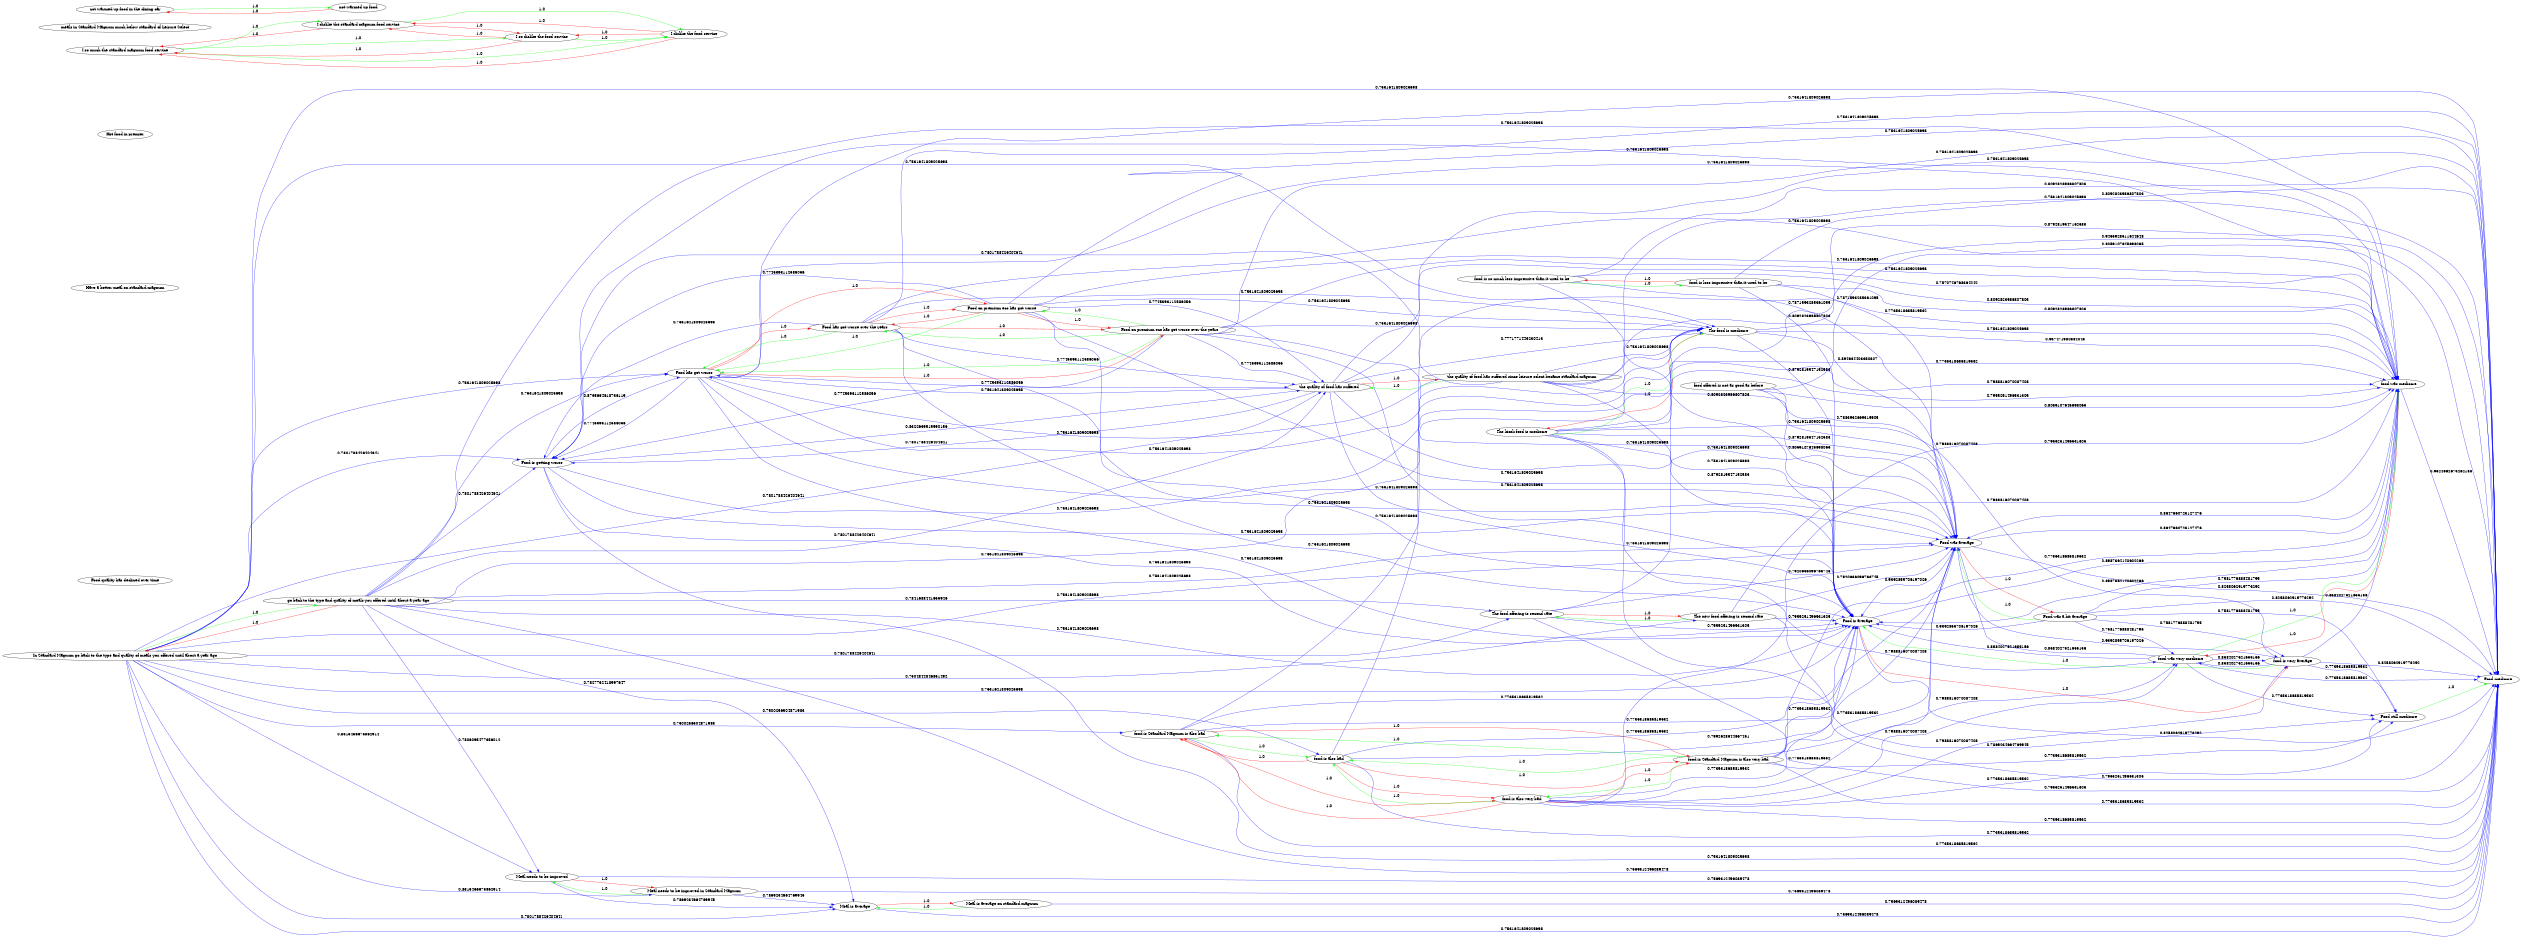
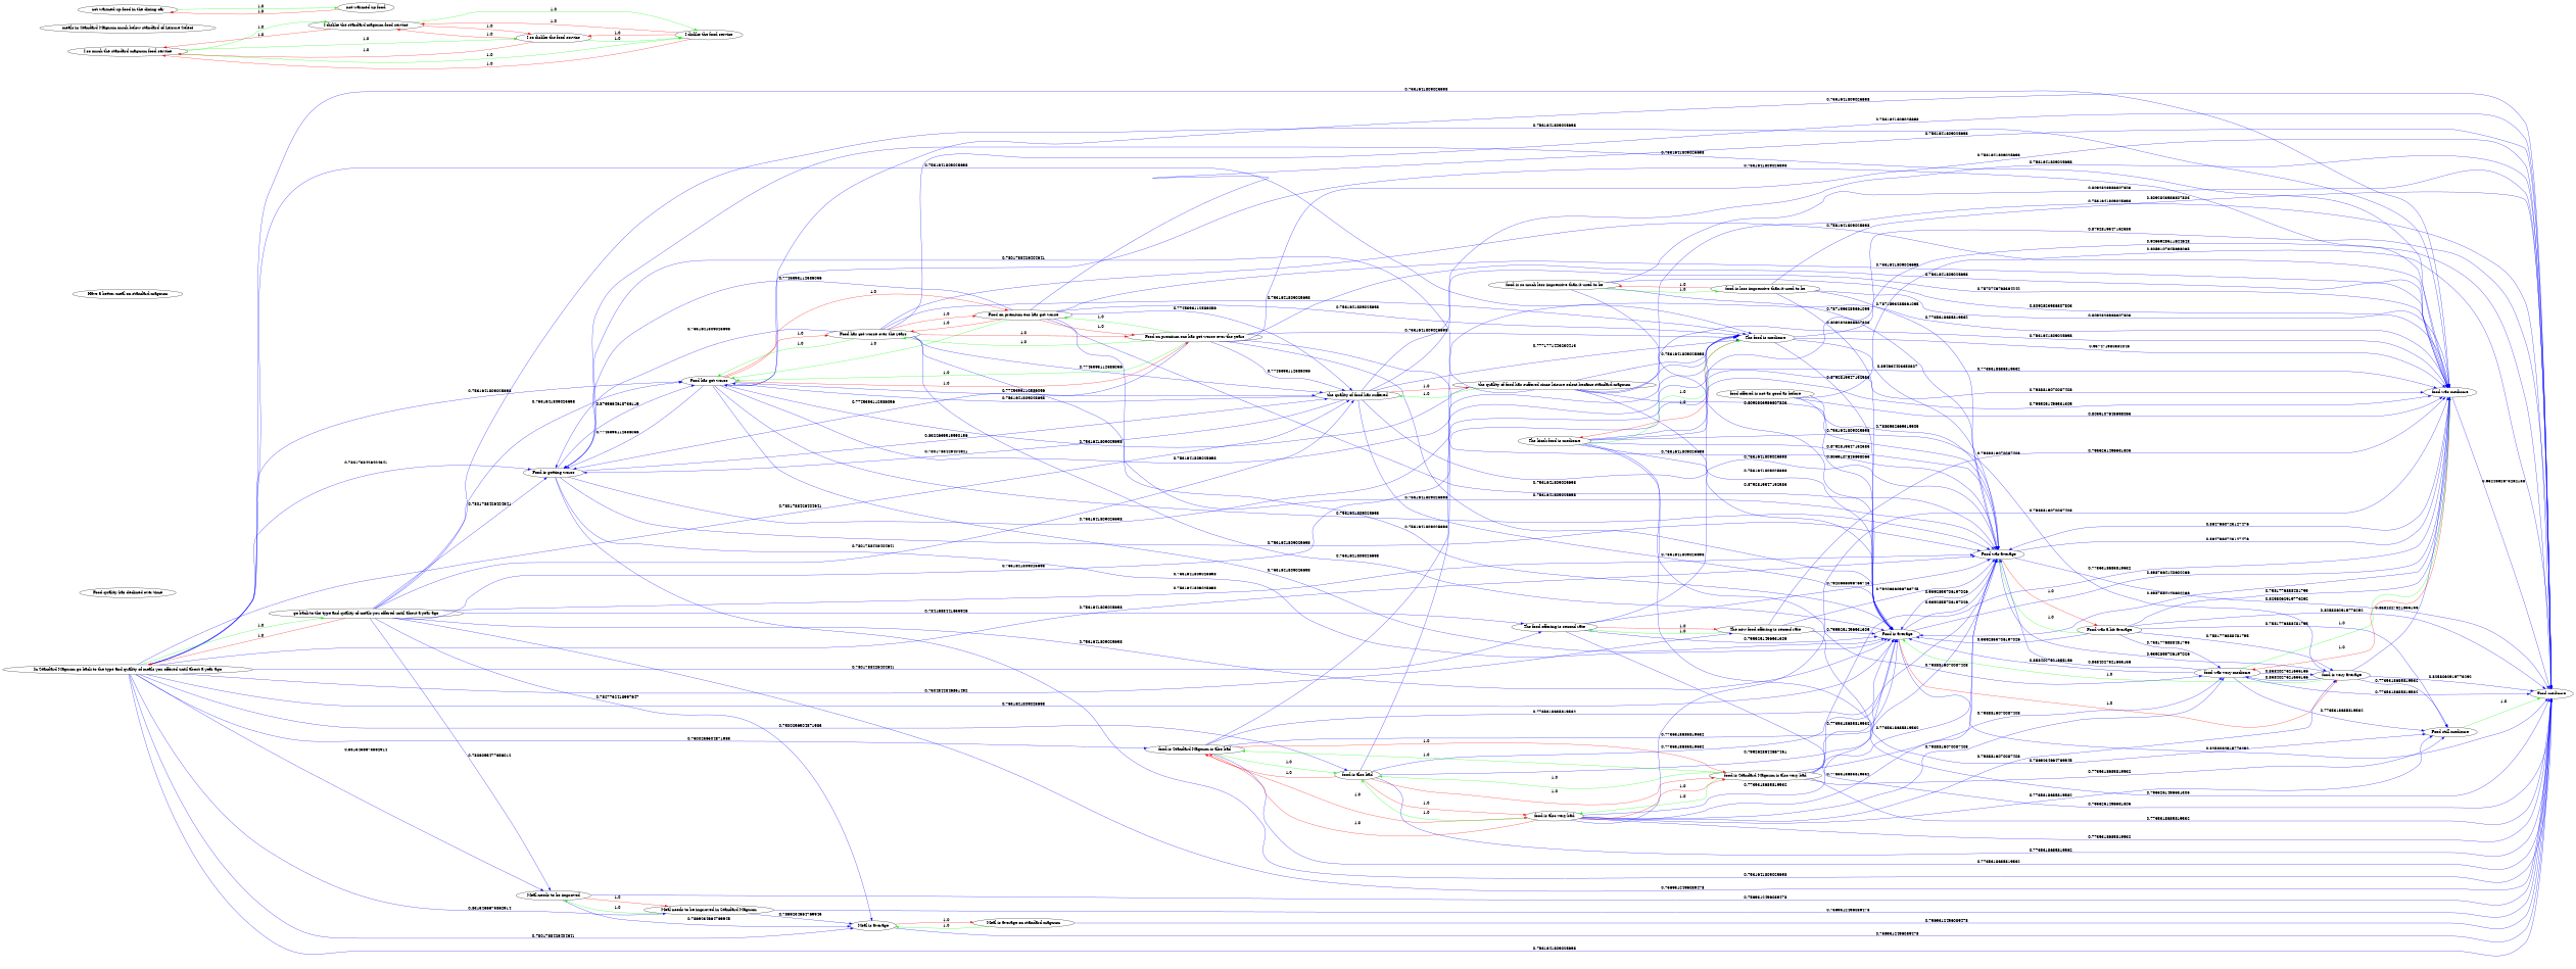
  digraph {
    rankdir=LR
    edge [color=blue]
    "Food still mediocre"
    "Food mediocre"
    "Food quality has declined over time"
    "Food is average"
    "Food was average"
    "food is very average"
    "food was mediocre"
    "Food was a bit average"
    "food was very mediocre"
    "Food is getting worse"
    "Food has got worse"
    "The food is mediocre"
    "the quality of food has suffered"
    "Food on premium eco has got worse over the years"
    "Food on premium eco has got worse"
    "Food has got worse over the years"
    "The kiosk food is mediocre"
    "the quality of food has suffered since leisure select became standard magnum"
    "Have a better meal on standard magnum"
-   "Hot food in premier"
    n21 [label="I so much the standard magnum food service"]
    "I dislike the standard magnum food service"
    "I dislike the food service"
    "I so dislike the food service"
    "In Standard Magnum go back to the type and quality of meals you offered until about a year ago"
    "go back to the type and quality of meals you offered until about a year ago"
    "Meal is average"
    "Meal needs to be improved in Standard Magnum"
    "Meal needs to be improved"
    "The new food offering is second rate"
    "The food offering is second rate"
    "food is Standard Magnum is also bad"
    "food is also bad"
    "Meal is average on standard magnum"
    "food is Standard Magnum is also very bad"
    "food is also very bad"
    "food is so much less impressive than it used to be"
    "food is less impressive than it used to be"
    "food offered is not as good as before"
    "meals in Standard Magnum much below standard of Leisure Select"
    "not warmed up food in the dining car"
    "not warmed up food"
    "Food still mediocre" -> "Food mediocre" [color=green label=1.0]
    "Food is average" -> "Food mediocre" [label=0.8258062919773292]
+   "Food is average" -> "Food was average" [label=0.9392855706197026]
    "Food is average" -> "food is very average" [color=red label=1.0]
    "Food is average" -> "food was mediocre" [label=0.8987364140602266]
    "Food was average" -> "Food mediocre" [label=0.8258062919773292]
    "Food was average" -> "Food is average" [label=0.9392855706197026]
    "Food was average" -> "food was mediocre" [label=0.8647660723127476]
    "Food was average" -> "Food was a bit average" [color=red label=1.0]
    "food is very average" -> "Food still mediocre" [label=0.7735318685819532]
    "food is very average" -> "Food mediocre" [label=0.8258062919773292]
    "food is very average" -> "Food is average" [color=green label=1.0]
    "food is very average" -> "Food was average" [label=0.9392855706197026]
    "food is very average" -> "food was mediocre" [label=0.8584027521655156]
    "food is very average" -> "food was very mediocre" [label=0.8584027521655156]
    "food was mediocre" -> "Food mediocre" [label=0.9524662673262188]
    "food was mediocre" -> "Food is average" [label=0.8987364140602266]
    "food was mediocre" -> "Food was average" [label=0.8647660723127476]
    "food was mediocre" -> "food was very mediocre" [color=red label=1.0]
    "Food was a bit average" -> "Food still mediocre" [label=0.7581776888481795]
    "Food was a bit average" -> "Food mediocre" [label=0.8258062919773292]
    "Food was a bit average" -> "Food is average" [label=0.9392855706197026]
    "Food was a bit average" -> "Food was average" [color=green label=1.0]
    "Food was a bit average" -> "food is very average" [label=0.7581776888481795]
    "Food was a bit average" -> "food was mediocre" [label=0.7581776888481795]
    "Food was a bit average" -> "food was very mediocre" [label=0.7581776888481795]
    "food was very mediocre" -> "Food still mediocre" [label=0.7735318685819532]
    "food was very mediocre" -> "Food mediocre" [label=0.7735318685819532]
    "food was very mediocre" -> "Food is average" [label=0.8584027521655156]
    "food was very mediocre" -> "Food was average" [label=0.8584027521655156]
    "food was very mediocre" -> "food is very average" [label=0.8584027521655156]
    "food was very mediocre" -> "food was mediocre" [color=green label=1.0]
    "Food is getting worse" -> "Food mediocre" [label=0.7531641809025698]
    "Food is getting worse" -> "Food is average" [label=0.7531641809025698]
    "Food is getting worse" -> "Food was average" [label=0.7531641809025698]
    "Food is getting worse" -> "food was mediocre" [label=0.7531641809025698]
    "Food is getting worse" -> "Food has got worse" [label=0.8735664618736119]
    "Food is getting worse" -> "The food is mediocre" [label=0.7531641809025698]
    "Food is getting worse" -> "the quality of food has suffered" [label=0.8322639519590156]
    "Food has got worse" -> "Food mediocre" [label=0.7531641809025698]
    "Food has got worse" -> "Food is average" [label=0.7531641809025698]
    "Food has got worse" -> "Food was average" [label=0.7531641809025698]
    "Food has got worse" -> "food was mediocre" [label=0.7531641809025698]
    "Food has got worse" -> "Food is getting worse" [label=0.7745393112586056]
    "Food has got worse" -> "The food is mediocre" [label=0.7531641809025698]
    "Food has got worse" -> "the quality of food has suffered" [label=0.7745393112586056]
    "Food has got worse" -> "Food on premium eco has got worse over the years" [color=red label=1.0]
    "Food has got worse" -> "Food on premium eco has got worse" [color=red label=1.0]
    "Food has got worse" -> "Food has got worse over the years" [color=red label=1.0]
    "The food is mediocre" -> "Food mediocre" [label=0.9455928511644648]
    "The food is mediocre" -> "Food is average" [label=0.8792819547152583]
    "The food is mediocre" -> "Food was average" [label=0.894634403350307]
    "The food is mediocre" -> "food was mediocre" [label=0.937471980884045]
    "The food is mediocre" -> "The kiosk food is mediocre" [color=red label=1.0]
    "the quality of food has suffered" -> "Food mediocre" [label=0.7531641809025698]
    "the quality of food has suffered" -> "Food is average" [label=0.7531641809025698]
    "the quality of food has suffered" -> "Food was average" [label=0.7531641809025698]
    "the quality of food has suffered" -> "food was mediocre" [label=0.7570746768364242]
    "the quality of food has suffered" -> "Food is getting worse" [label=0.7801788426404641]
    "the quality of food has suffered" -> "Food has got worse" [label=0.7531641809025698]
    "the quality of food has suffered" -> "The food is mediocre" [label=0.7771771443230413]
    "the quality of food has suffered" -> "the quality of food has suffered since leisure select became standard magnum" [color=red label=1.0]
    "Food on premium eco has got worse over the years" -> "Food mediocre" [label=0.7531641809025698]
    "Food on premium eco has got worse over the years" -> "Food is average" [label=0.7531641809025698]
    "Food on premium eco has got worse over the years" -> "Food was average" [label=0.7531641809025698]
    "Food on premium eco has got worse over the years" -> "food was mediocre" [label=0.7531641809025698]
    "Food on premium eco has got worse over the years" -> "Food is getting worse" [label=0.7745393112586056]
    "Food on premium eco has got worse over the years" -> "Food has got worse" [color=green label=1.0]
    "Food on premium eco has got worse over the years" -> "The food is mediocre" [label=0.7531641809025698]
    "Food on premium eco has got worse over the years" -> "the quality of food has suffered" [label=0.7745393112586056]
    "Food on premium eco has got worse over the years" -> "Food on premium eco has got worse" [color=green label=1.0]
    "Food on premium eco has got worse over the years" -> "Food has got worse over the years" [color=green label=1.0]
    "Food on premium eco has got worse" -> "Food mediocre" [label=0.7531641809025698]
    "Food on premium eco has got worse" -> "Food is average" [label=0.7531641809025698]
    "Food on premium eco has got worse" -> "Food was average" [label=0.7531641809025698]
    "Food on premium eco has got worse" -> "food was mediocre" [label=0.7531641809025698]
    "Food on premium eco has got worse" -> "Food is getting worse" [label=0.7745393112586056]
    "Food on premium eco has got worse" -> "Food has got worse" [color=green label=1.0]
    "Food on premium eco has got worse" -> "The food is mediocre" [label=0.7531641809025698]
    "Food on premium eco has got worse" -> "the quality of food has suffered" [label=0.7745393112586056]
    "Food on premium eco has got worse" -> "Food on premium eco has got worse over the years" [color=red label=1.0]
    "Food on premium eco has got worse" -> "Food has got worse over the years" [color=red label=1.0]
    "Food has got worse over the years" -> "Food mediocre" [label=0.7531641809025698]
    "Food has got worse over the years" -> "Food is average" [label=0.7531641809025698]
    "Food has got worse over the years" -> "Food was average" [label=0.7531641809025698]
    "Food has got worse over the years" -> "food was mediocre" [label=0.7531641809025698]
    "Food has got worse over the years" -> "Food is getting worse" [label=0.7531641809025698]
    "Food has got worse over the years" -> "Food has got worse" [color=green label=1.0]
    "Food has got worse over the years" -> "The food is mediocre" [label=0.7531641809025698]
    "Food has got worse over the years" -> "the quality of food has suffered" [label=0.7745393112586056]
    "Food has got worse over the years" -> "Food on premium eco has got worse over the years" [color=red label=1.0]
    "Food has got worse over the years" -> "Food on premium eco has got worse" [color=red label=1.0]
    "The kiosk food is mediocre" -> "Food still mediocre" [label=0.7869234664769945]
    "The kiosk food is mediocre" -> "Food mediocre" [label=0.8792819547152583]
    "The kiosk food is mediocre" -> "Food is average" [label=0.8792819547152583]
    "The kiosk food is mediocre" -> "Food was average" [label=0.8792819547152583]
    "The kiosk food is mediocre" -> "food is very average" [label=0.7988816070087408]
    "The kiosk food is mediocre" -> "food was mediocre" [label=0.7988816070087408]
    "The kiosk food is mediocre" -> "food was very mediocre" [label=0.7988816070087408]
    "The kiosk food is mediocre" -> "The food is mediocre" [color=green label=1.0]
    "the quality of food has suffered since leisure select became standard magnum" -> "Food mediocre" [label=0.7531641809025698]
    "the quality of food has suffered since leisure select became standard magnum" -> "Food is average" [label=0.7531641809025698]
    "the quality of food has suffered since leisure select became standard magnum" -> "Food was average" [label=0.7531641809025698]
    "the quality of food has suffered since leisure select became standard magnum" -> "food was mediocre" [label=0.7531641809025698]
    "the quality of food has suffered since leisure select became standard magnum" -> "Food is getting worse" [label=0.7801788426404641]
    "the quality of food has suffered since leisure select became standard magnum" -> "Food has got worse" [label=0.7531641809025698]
    "the quality of food has suffered since leisure select became standard magnum" -> "The food is mediocre" [label=0.7531641809025698]
    "the quality of food has suffered since leisure select became standard magnum" -> "the quality of food has suffered" [color=green label=1.0]
    n21 -> "I dislike the standard magnum food service" [color=green label=1.0]
    n21 -> "I dislike the food service" [color=green label=1.0]
    n21 -> "I so dislike the food service" [color=green label=1.0]
    "I dislike the standard magnum food service" -> n21 [color=red label=1.0]
    "I dislike the standard magnum food service" -> "I dislike the food service" [color=green label=1.0]
    "I dislike the standard magnum food service" -> "I so dislike the food service" [color=red label=1.0]
    "I dislike the food service" -> n21 [color=red label=1.0]
    "I dislike the food service" -> "I dislike the standard magnum food service" [color=red label=1.0]
    "I dislike the food service" -> "I so dislike the food service" [color=red label=1.0]
    "I so dislike the food service" -> n21 [color=red label=1.0]
    "I so dislike the food service" -> "I dislike the standard magnum food service" [color=red label=1.0]
    "I so dislike the food service" -> "I dislike the food service" [color=green label=1.0]
    "In Standard Magnum go back to the type and quality of meals you offered until about a year ago" -> "Food mediocre" [label=0.7531641809025698]
    "In Standard Magnum go back to the type and quality of meals you offered until about a year ago" -> "Food is average" [label=0.7531641809025698]
    "In Standard Magnum go back to the type and quality of meals you offered until about a year ago" -> "Food was average" [label=0.7531641809025698]
    "In Standard Magnum go back to the type and quality of meals you offered until about a year ago" -> "food was mediocre" [label=0.7531641809025698]
    "In Standard Magnum go back to the type and quality of meals you offered until about a year ago" -> "Food is getting worse" [label=0.7801788426404641]
    "In Standard Magnum go back to the type and quality of meals you offered until about a year ago" -> "Food has got worse" [label=0.7531641809025698]
    "In Standard Magnum go back to the type and quality of meals you offered until about a year ago" -> "The food is mediocre" [label=0.7531641809025698]
    "In Standard Magnum go back to the type and quality of meals you offered until about a year ago" -> "the quality of food has suffered" [label=0.7801788426404641]
    "In Standard Magnum go back to the type and quality of meals you offered until about a year ago" -> "go back to the type and quality of meals you offered until about a year ago" [color=green label=1.0]
    "In Standard Magnum go back to the type and quality of meals you offered until about a year ago" -> "Meal is average" [label=0.7801788426404641]
    "In Standard Magnum go back to the type and quality of meals you offered until about a year ago" -> "Meal needs to be improved in Standard Magnum" [label=0.8315456675862914]
    "In Standard Magnum go back to the type and quality of meals you offered until about a year ago" -> "Meal needs to be improved" [label=0.8315456675862914]
    "In Standard Magnum go back to the type and quality of meals you offered until about a year ago" -> "The new food offering is second rate" [label=0.7504844846851492]
    "In Standard Magnum go back to the type and quality of meals you offered until about a year ago" -> "The food offering is second rate" [label=0.7801788426404641]
    "In Standard Magnum go back to the type and quality of meals you offered until about a year ago" -> "food is Standard Magnum is also bad" [label=0.7500256504871983]
    "In Standard Magnum go back to the type and quality of meals you offered until about a year ago" -> "food is also bad" [label=0.7500256504871983]
    "go back to the type and quality of meals you offered until about a year ago" -> "Food mediocre" [label=0.7569312496089478]
    "go back to the type and quality of meals you offered until about a year ago" -> "Food is average" [label=0.7531641809025698]
    "go back to the type and quality of meals you offered until about a year ago" -> "Food was average" [label=0.7531641809025698]
    "go back to the type and quality of meals you offered until about a year ago" -> "food was mediocre" [label=0.7531641809025698]
    "go back to the type and quality of meals you offered until about a year ago" -> "Food is getting worse" [label=0.7801788426404641]
    "go back to the type and quality of meals you offered until about a year ago" -> "Food has got worse" [label=0.7531641809025698]
    "go back to the type and quality of meals you offered until about a year ago" -> "The food is mediocre" [label=0.7531641809025698]
    "go back to the type and quality of meals you offered until about a year ago" -> "the quality of food has suffered" [label=0.7801788426404641]
    "go back to the type and quality of meals you offered until about a year ago" -> "In Standard Magnum go back to the type and quality of meals you offered until about a year ago" [color=red label=1.0]
    "go back to the type and quality of meals you offered until about a year ago" -> "Meal is average" [label=0.7827732418997647]
    "go back to the type and quality of meals you offered until about a year ago" -> "Meal needs to be improved" [label=0.7806095477356012]
    "go back to the type and quality of meals you offered until about a year ago" -> "The food offering is second rate" [label=0.7841688441655946]
    "Meal is average" -> "Food mediocre" [label=0.7569312496089478]
    "Meal is average" -> "Meal is average on standard magnum" [color=red label=1.0]
    "Meal needs to be improved in Standard Magnum" -> "Food mediocre" [label=0.7569312496089478]
    "Meal needs to be improved in Standard Magnum" -> "Meal is average" [label=0.7869234664769945]
    "Meal needs to be improved in Standard Magnum" -> "Meal needs to be improved" [color=green label=1.0]
    "Meal needs to be improved" -> "Food mediocre" [label=0.7569312496089478]
    "Meal needs to be improved" -> "Meal is average" [label=0.7869234664769945]
    "Meal needs to be improved" -> "Meal needs to be improved in Standard Magnum" [color=red label=1.0]
    "The new food offering is second rate" -> "Food mediocre" [label=0.7955251496531305]
    "The new food offering is second rate" -> "Food is average" [label=0.7955251496531305]
    "The new food offering is second rate" -> "Food was average" [label=0.7920636096763745]
    "The new food offering is second rate" -> "food was mediocre" [label=0.7955251496531305]
    "The new food offering is second rate" -> "The food offering is second rate" [color=green label=1.0]
    "The food offering is second rate" -> "Food mediocre" [label=0.7955251496531305]
    "The food offering is second rate" -> "Food is average" [label=0.7955251496531305]
    "The food offering is second rate" -> "Food was average" [label=0.7920636096763745]
    "The food offering is second rate" -> "food was mediocre" [label=0.7955251496531305]
    "The food offering is second rate" -> "The new food offering is second rate" [color=red label=1.0]
    "food is Standard Magnum is also bad" -> "Food mediocre" [label=0.7735318685819532]
    "food is Standard Magnum is also bad" -> "Food is average" [label=0.7735318685819532]
    "food is Standard Magnum is also bad" -> "Food was average" [label=0.7735318685819532]
    "food is Standard Magnum is also bad" -> "food was mediocre" [label=0.7735318685819532]
    "food is Standard Magnum is also bad" -> "food is also bad" [color=green label=1.0]
    "food is Standard Magnum is also bad" -> "food is Standard Magnum is also very bad" [color=red label=1.0]
    "food is Standard Magnum is also bad" -> "food is also very bad" [color=red label=1.0]
    "food is also bad" -> "Food mediocre" [label=0.7735318685819532]
    "food is also bad" -> "Food is average" [label=0.7735318685819532]
    "food is also bad" -> "Food was average" [label=0.7992628644667451]
    "food is also bad" -> "food was mediocre" [label=0.7735318685819532]
    "food is also bad" -> "food is Standard Magnum is also bad" [color=red label=1.0]
    "food is also bad" -> "food is Standard Magnum is also very bad" [color=red label=1.0]
    "food is also bad" -> "food is also very bad" [color=red label=1.0]
    "Meal is average on standard magnum" -> "Food mediocre" [label=0.7569312496089478]
    "Meal is average on standard magnum" -> "Meal is average" [color=green label=1.0]
    "food is Standard Magnum is also very bad" -> "Food still mediocre" [label=0.7735318685819532]
    "food is Standard Magnum is also very bad" -> "Food mediocre" [label=0.7735318685819532]
    "food is Standard Magnum is also very bad" -> "Food is average" [label=0.7735318685819532]
    "food is Standard Magnum is also very bad" -> "Food was average" [label=0.7735318685819532]
    "food is Standard Magnum is also very bad" -> "food was mediocre" [label=0.7735318685819532]
    "food is Standard Magnum is also very bad" -> "food was very mediocre" [label=0.7988816070087408]
    "food is Standard Magnum is also very bad" -> "food is Standard Magnum is also bad" [color=green label=1.0]
    "food is Standard Magnum is also very bad" -> "food is also bad" [color=green label=1.0]
    "food is Standard Magnum is also very bad" -> "food is also very bad" [color=green label=1.0]
    "food is also very bad" -> "Food still mediocre" [label=0.7735318685819532]
    "food is also very bad" -> "Food mediocre" [label=0.7735318685819532]
    "food is also very bad" -> "Food is average" [label=0.7735318685819532]
    "food is also very bad" -> "Food was average" [label=0.7735318685819532]
    "food is also very bad" -> "food is very average" [label=0.7988816070087408]
    "food is also very bad" -> "food was mediocre" [label=0.7988816070087408]
    "food is also very bad" -> "food was very mediocre" [label=0.7988816070087408]
    "food is also very bad" -> "food is Standard Magnum is also bad" [color=red label=1.0]
    "food is also very bad" -> "food is also bad" [color=green label=1.0]
    "food is also very bad" -> "food is Standard Magnum is also very bad" [color=red label=1.0]
    "food is so much less impressive than it used to be" -> "Food mediocre" [label=0.8092823986807803]
    "food is so much less impressive than it used to be" -> "Food is average" [label=0.8092823986807803]
    "food is so much less impressive than it used to be" -> "Food was average" [label=0.7871593285361095]
    "food is so much less impressive than it used to be" -> "food was mediocre" [label=0.8092823986807803]
    "food is so much less impressive than it used to be" -> "food is less impressive than it used to be" [color=green label=1.0]
    "food is less impressive than it used to be" -> "Food mediocre" [label=0.8092823986807803]
    "food is less impressive than it used to be" -> "Food is average" [label=0.8092823986807803]
    "food is less impressive than it used to be" -> "Food was average" [label=0.7871593285361095]
    "food is less impressive than it used to be" -> "food was mediocre" [label=0.8092823986807803]
    "food is less impressive than it used to be" -> "food is so much less impressive than it used to be" [color=red label=1.0]
    "food offered is not as good as before" -> "Food mediocre" [label=0.8059107645698065]
    "food offered is not as good as before" -> "Food is average" [label=0.8059107645698065]
    "food offered is not as good as before" -> "Food was average" [label=0.7883932669315905]
    "food offered is not as good as before" -> "food was mediocre" [label=0.8059107645698065]
    "not warmed up food in the dining car" -> "not warmed up food" [color=green label=1.0]
    "not warmed up food" -> "not warmed up food in the dining car" [color=red label=1.0]
  }
